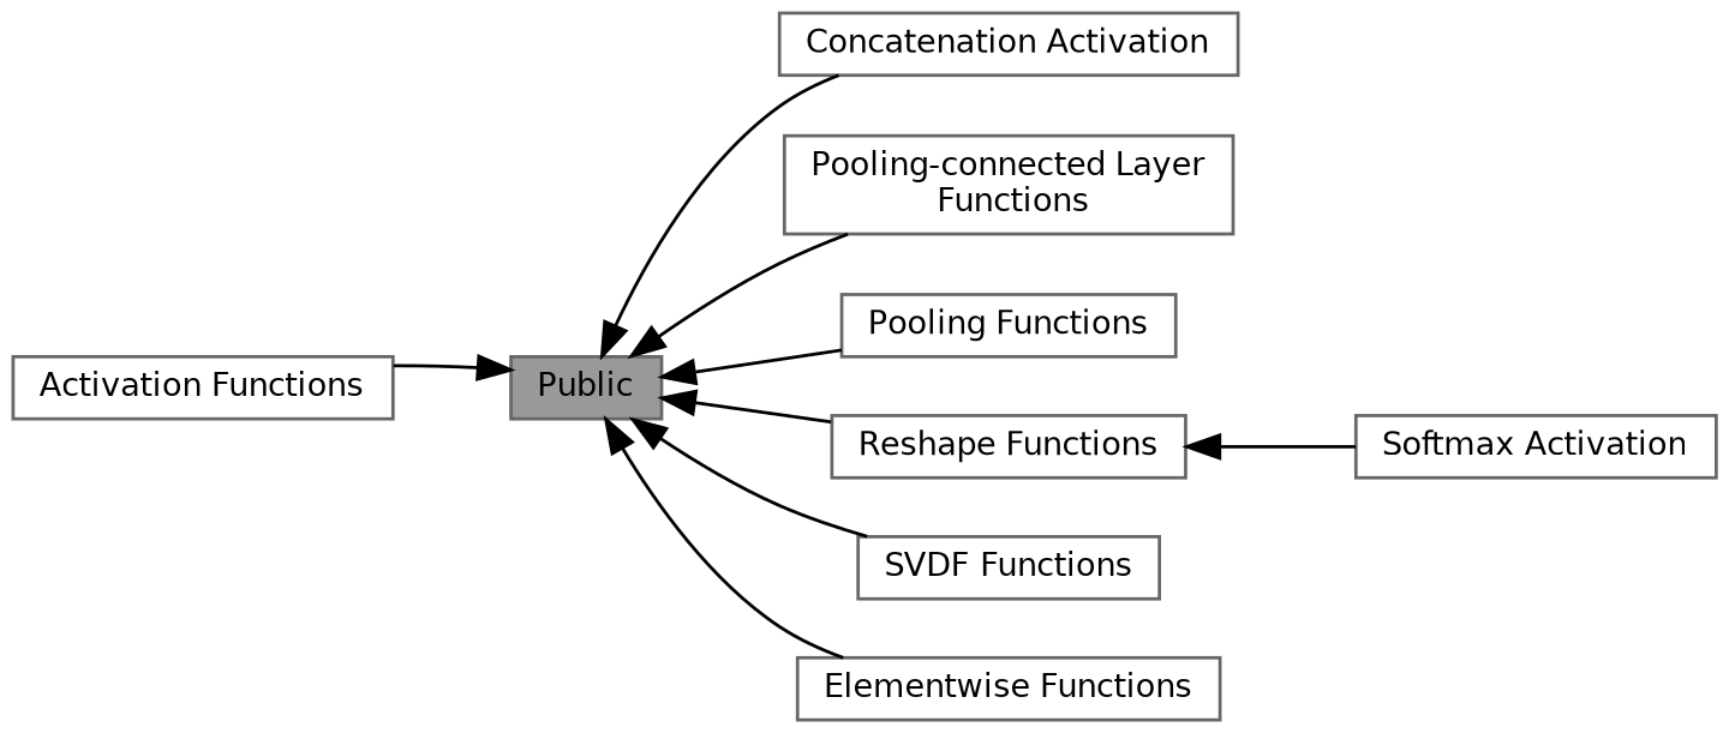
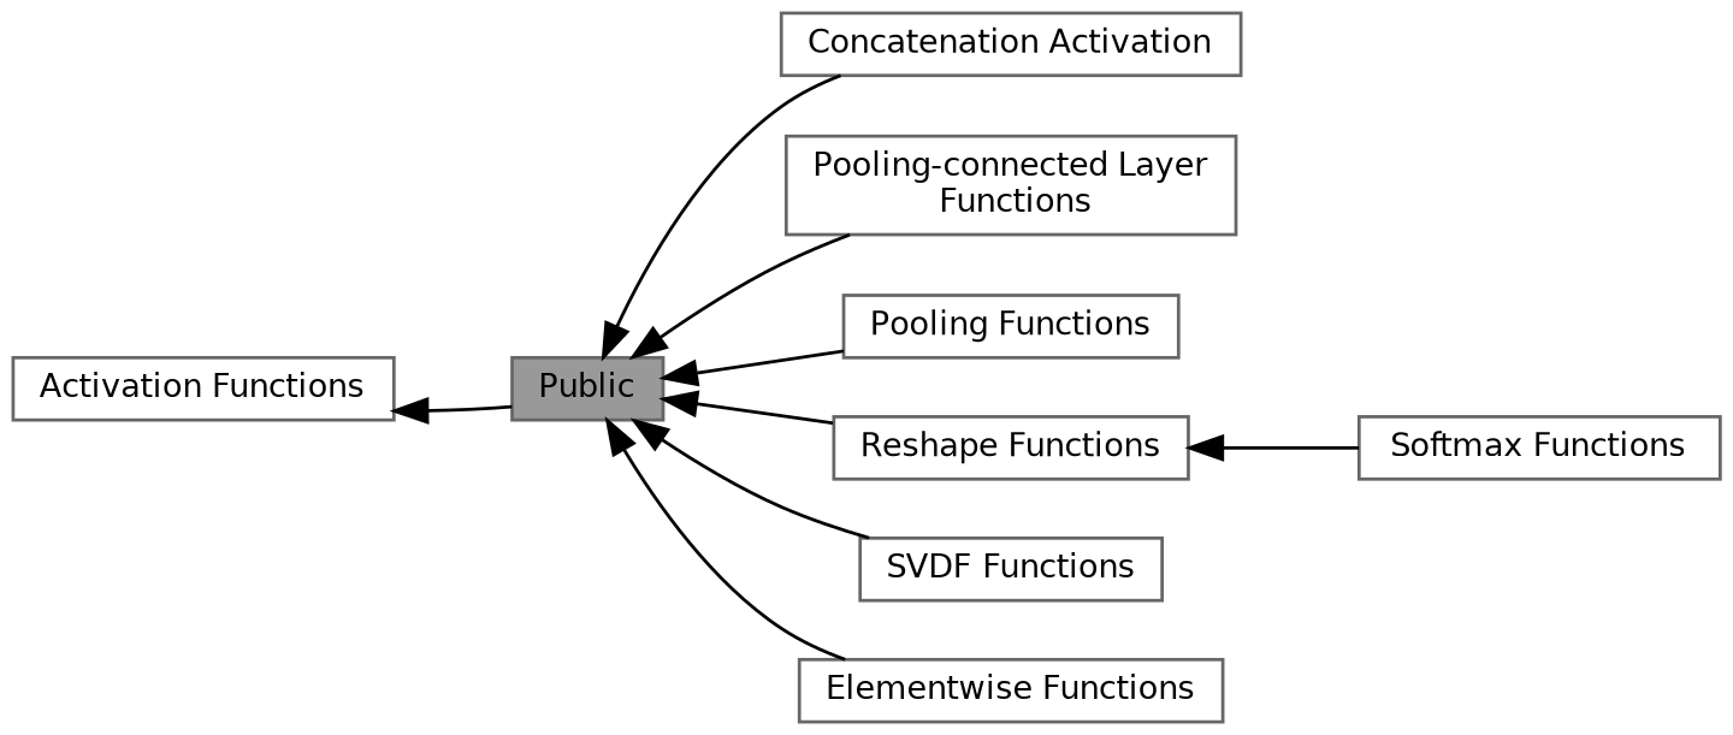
  digraph {
    rankdir=LR
    node [color=grey40 fillcolor=white fontname=Helvetica fontsize=10 shape=box style=filled]
    edge [dir=back fontname=Helvetica fontsize=10 labelfontname=Helvetica labelfontsize=10 shape=plaintext style=solid]
    n1 [height=0.2 label="Activation Functions" width=0.4]
    n2 [height=0.2 label="Concatenation Activation" width=0.4]
    n3 [height=0.2 label="Pooling-connected Layer\l Functions" width=0.4]
    n4 [height=0.2 label="Pooling Functions" width=0.4]
    n5 [color=gray40 fillcolor=grey60 fontcolor=black height=0.2 label=Public width=0.4]
    n6 [height=0.2 label="Reshape Functions" width=0.4]
    n7 [height=0.2 label="SVDF Functions" width=0.4]
    n8 [height=0.2 label="Elementwise Functions" width=0.4]
-   n9 [height=0.2 label="Softmax Activation" width=0.4]
-   n5 -> n1
+   n9 [height=0.2 label="Softmax Functions" width=0.4]
+   n1 -> n5
    n5 -> n2
    n5 -> n3
    n5 -> n4
    n5 -> n6
    n5 -> n7
    n5 -> n8
    n6 -> n9
  }
